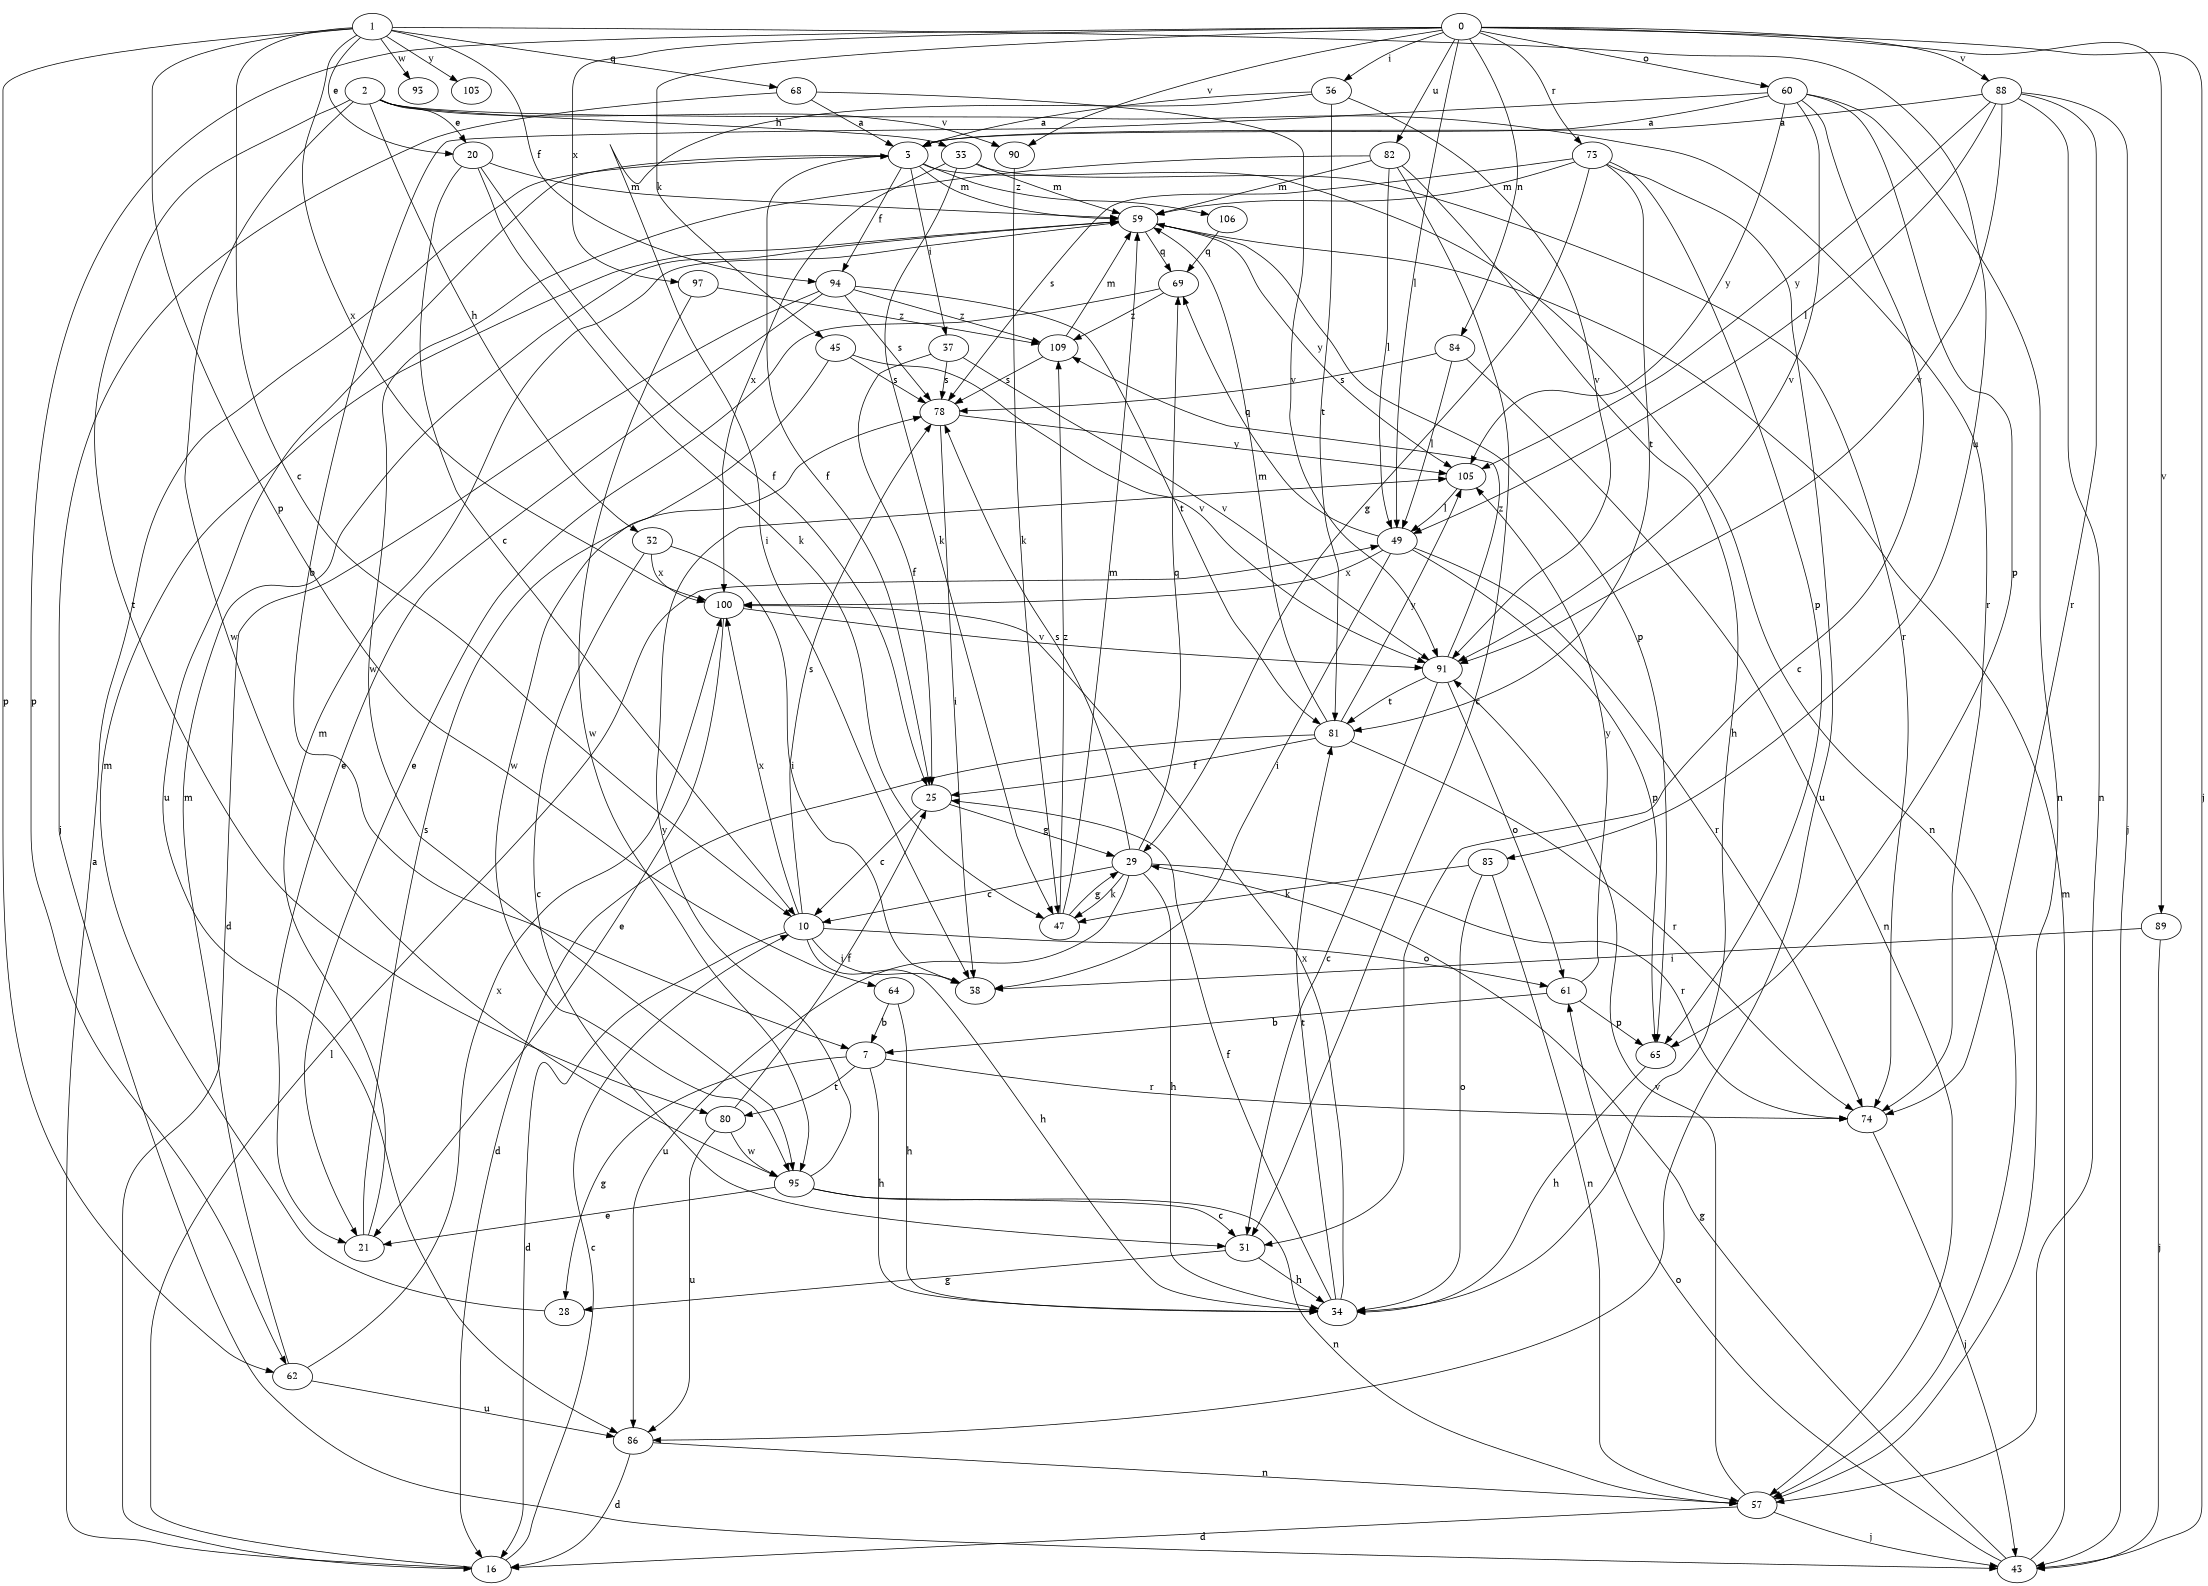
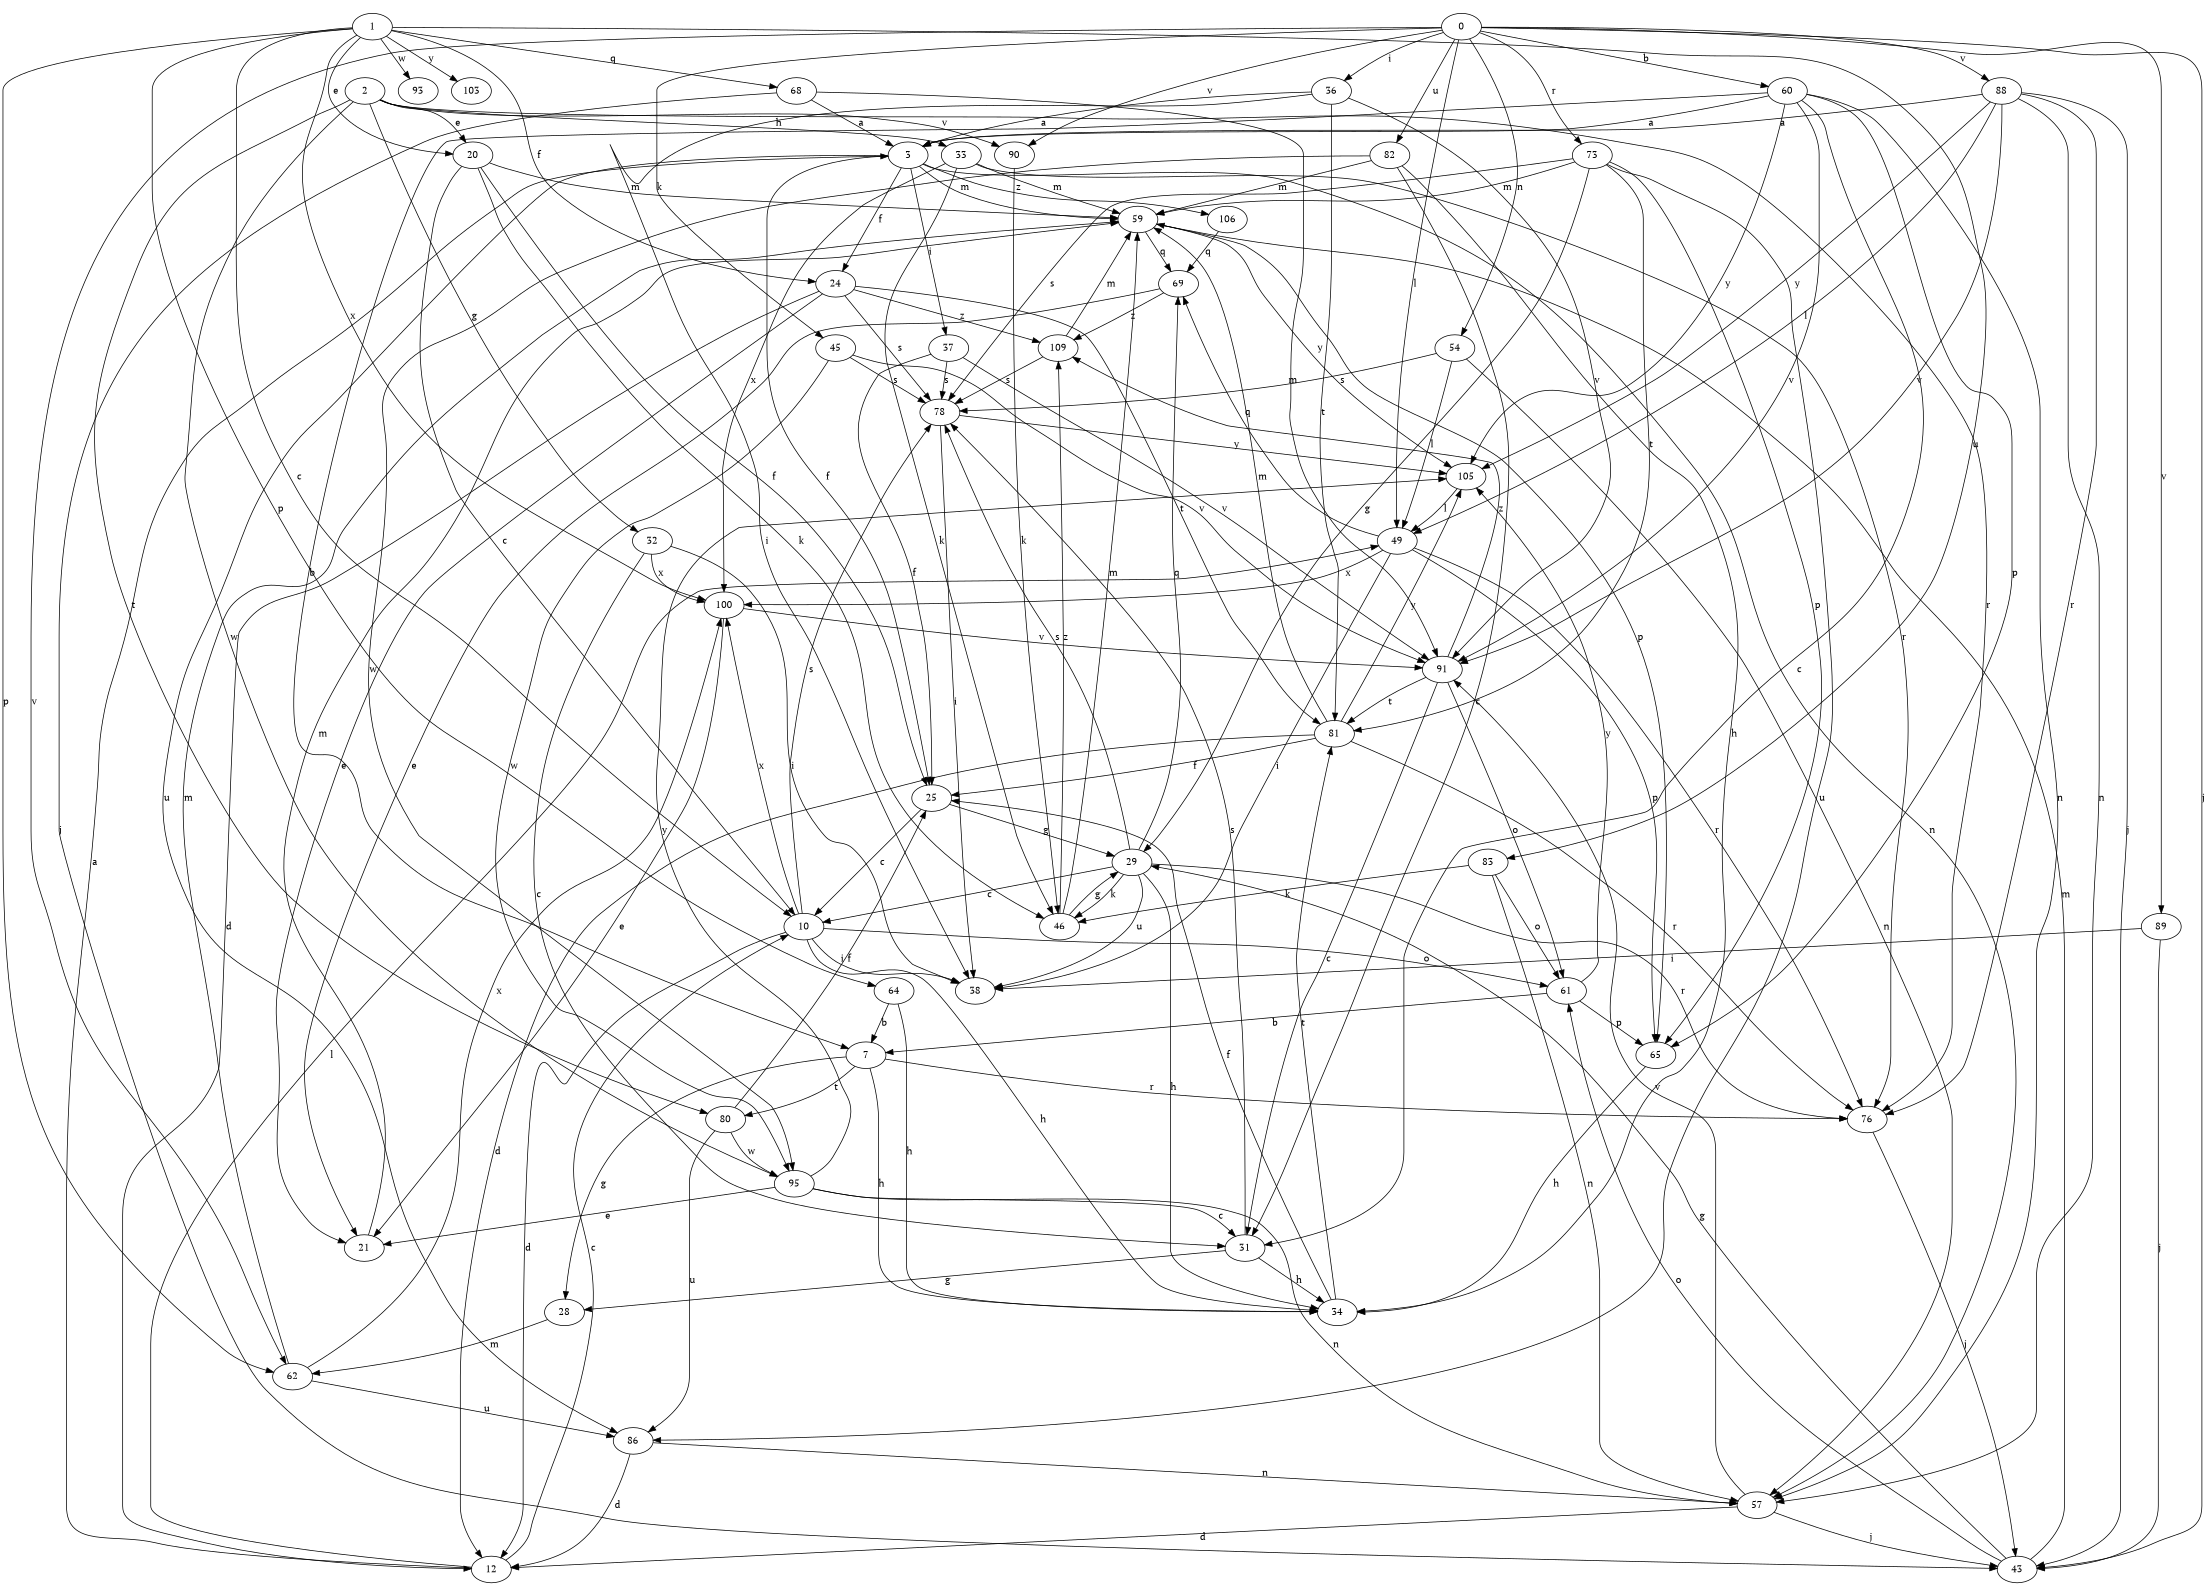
  strict digraph {
    fontname="PT Serif"
    node [fontname="PT Serif"]
    edge [fontname="PT Serif"]
    0
    36
    43
    45
    49
-   54 [label=84]
+   54
    60
    62
    73
    82
    88
    89
    90
-   97
    3
    38
    81
    91
    n19 [label=59]
    61
    29
    95
    78
    100
-   74
+   74 [label=76]
    69
    65
    57
    7
    n30 [label=31]
    105
    86
    34
-   46 [label=47]
+   46
    109
    1
    10
    20
-   24 [label=94]
+   24
    64
    68
    83
    93
    103
-   16
+   16 [label=12]
    25
    21
    2
    32
    33
    80
    37
    106
    28
    0 -> 36 [label=i]
    0 -> 43 [label=j]
    0 -> 45 [label=k]
    0 -> 49 [label=l]
    0 -> 54 [label=n]
-   0 -> 60 [label=o]
-   0 -> 62 [label=p]
+   0 -> 60 [label=b]
+   0 -> 62 [label=v]
    0 -> 73 [label=r]
    0 -> 82 [label=u]
    0 -> 88 [label=v]
    0 -> 89 [label=v]
    0 -> 90 [label=v]
-   0 -> 97 [label=x]
    36 -> 3 [label=a]
    36 -> 38 [label=i]
    36 -> 81 [label=t]
    36 -> 91 [label=v]
    43 -> n19 [label=m]
    43 -> 61 [label=o]
    43 -> 29 [label=g]
    45 -> 91 [label=v]
    45 -> 95 [label=w]
    45 -> 78 [label=s]
    49 -> 38 [label=i]
    49 -> 100 [label=x]
    49 -> 74 [label=r]
    49 -> 69 [label=q]
    49 -> 65 [label=p]
    54 -> 49 [label=l]
    54 -> 78 [label=s]
    54 -> 57 [label=n]
    60 -> 3 [label=a]
    60 -> 91 [label=v]
    60 -> 65 [label=p]
    60 -> 57 [label=n]
    60 -> 7 [label=b]
    60 -> n30 [label=c]
    60 -> 105 [label=y]
    62 -> n19 [label=m]
    62 -> 100 [label=x]
    62 -> 86 [label=u]
    73 -> 81 [label=t]
    73 -> n19 [label=m]
    73 -> 29 [label=g]
    73 -> 78 [label=s]
    73 -> 65 [label=p]
    73 -> 86 [label=u]
-   82 -> 49 [label=l]
    82 -> n19 [label=m]
    82 -> 95 [label=w]
    82 -> n30 [label=c]
    82 -> 34 [label=h]
    88 -> 43 [label=j]
    88 -> 49 [label=l]
    88 -> 3 [label=a]
    88 -> 91 [label=v]
    88 -> 74 [label=r]
    88 -> 57 [label=n]
    88 -> 105 [label=y]
    89 -> 43 [label=j]
    89 -> 38 [label=i]
    90 -> 46 [label=k]
-   97 -> 95 [label=w]
-   97 -> 109 [label=z]
    3 -> n19 [label=m]
    3 -> 57 [label=n]
    3 -> 86 [label=u]
    3 -> 24 [label=f]
    3 -> 25 [label=f]
    3 -> 37 [label=i]
    3 -> 106 [label=z]
    81 -> n19 [label=m]
    81 -> 74 [label=r]
    81 -> 105 [label=y]
    81 -> 16 [label=d]
    81 -> 25 [label=f]
    91 -> 81 [label=t]
    91 -> 61 [label=o]
    91 -> n30 [label=c]
    91 -> 109 [label=z]
    n19 -> 69 [label=q]
    n19 -> 65 [label=p]
    n19 -> 105 [label=y]
    61 -> 65 [label=p]
    61 -> 7 [label=b]
    61 -> 105 [label=y]
    29 -> 78 [label=s]
    29 -> 74 [label=r]
    29 -> 69 [label=q]
-   29 -> 86 [label=u]
+   29 -> 38 [label=u]
    29 -> 34 [label=h]
    29 -> 46 [label=k]
    29 -> 10 [label=c]
    95 -> 57 [label=n]
    95 -> n30 [label=c]
    95 -> 105 [label=y]
    95 -> 21 [label=e]
    78 -> 38 [label=i]
    78 -> 105 [label=y]
    100 -> 91 [label=v]
    100 -> 21 [label=e]
    74 -> 43 [label=j]
    69 -> 109 [label=z]
    69 -> 21 [label=e]
    65 -> 34 [label=h]
    57 -> 43 [label=j]
    57 -> 91 [label=v]
    57 -> 16 [label=d]
    7 -> 74 [label=r]
    7 -> 34 [label=h]
    7 -> 80 [label=t]
    7 -> 28 [label=g]
-   21 -> 78 [label=s]
+   n30 -> 78 [label=s]
    n30 -> 34 [label=h]
    n30 -> 28 [label=g]
    105 -> 49 [label=l]
    86 -> 57 [label=n]
    86 -> 16 [label=d]
    34 -> 81 [label=t]
-   34 -> 100 [label=x]
    34 -> 25 [label=f]
    46 -> n19 [label=m]
    46 -> 29 [label=g]
    46 -> 109 [label=z]
    109 -> n19 [label=m]
    109 -> 78 [label=s]
    1 -> 62 [label=p]
    1 -> 100 [label=x]
    1 -> 10 [label=c]
    1 -> 20 [label=e]
    1 -> 24 [label=f]
    1 -> 64 [label=p]
    1 -> 68 [label=q]
    1 -> 83 [label=u]
    1 -> 93 [label=w]
    1 -> 103 [label=y]
    10 -> 38 [label=i]
    10 -> 61 [label=o]
    10 -> 78 [label=s]
    10 -> 100 [label=x]
    10 -> 34 [label=h]
    10 -> 16 [label=d]
    20 -> n19 [label=m]
    20 -> 46 [label=k]
    20 -> 10 [label=c]
    20 -> 25 [label=f]
    24 -> 81 [label=t]
    24 -> 78 [label=s]
    24 -> 109 [label=z]
    24 -> 16 [label=d]
    24 -> 21 [label=e]
    64 -> 7 [label=b]
    64 -> 34 [label=h]
    68 -> 43 [label=j]
    68 -> 3 [label=a]
-   68 -> 91 [label=v]
-   83 -> 34 [label=o]
+   68 -> 91 [label=m]
+   83 -> 61 [label=o]
    83 -> 57 [label=n]
    83 -> 46 [label=k]
    16 -> 49 [label=l]
    16 -> 3 [label=a]
    16 -> 10 [label=c]
    25 -> 29 [label=g]
    25 -> 10 [label=c]
    21 -> n19 [label=m]
    2 -> 90 [label=v]
    2 -> 95 [label=w]
    2 -> 74 [label=r]
    2 -> 20 [label=e]
-   2 -> 32 [label=h]
+   2 -> 32 [label=g]
    2 -> 33 [label=h]
    2 -> 80 [label=t]
    32 -> 38 [label=i]
    32 -> 100 [label=x]
    32 -> n30 [label=c]
    33 -> n19 [label=m]
    33 -> 100 [label=x]
    33 -> 74 [label=r]
    33 -> 46 [label=k]
    80 -> 95 [label=w]
    80 -> 86 [label=u]
    80 -> 25 [label=f]
    37 -> 91 [label=v]
    37 -> 78 [label=s]
    37 -> 25 [label=f]
    106 -> 69 [label=q]
-   28 -> n19 [label=m]
+   28 -> 62 [label=m]
  }
